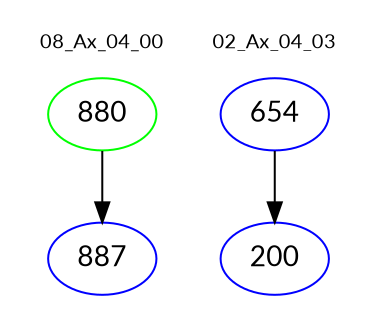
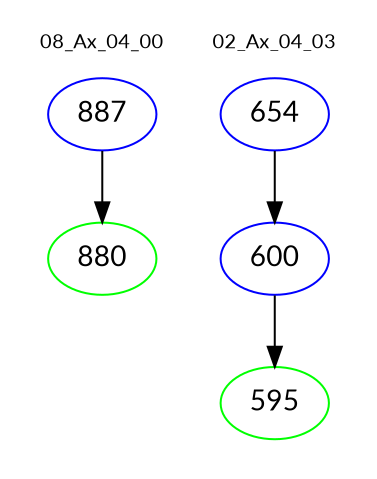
  digraph {
    fontname=Lato
    node [color=blue fontname=Lato]
    edge [color=black fontname=Lato]
    n1 [label=887]
    n2 [color=green label=880]
-   n3 [label=200]
+   n3 [label=600]
+   n4 [color=green label=595]
    n5 [label=654]
    subgraph cluster_1 {
      color=white
      fontsize=10
      label="08_Ax_04_00"
      n1
      n2
    }
    subgraph cluster_2 {
      color=white
      fontsize=10
      label="02_Ax_04_03"
      n3
+     n4
      n5
    }
-   n2 -> n1
+   n1 -> n2
+   n3 -> n4
    n5 -> n3
  }
